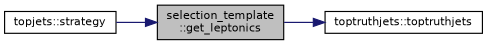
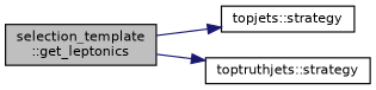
  digraph {
    rankdir=RL
    node [color=black fillcolor=white fontname=Helvetica fontsize=10 shape=record style=filled]
    edge [color=midnightblue dir=back fontname=Helvetica fontsize=10 labelfontname=Helvetica labelfontsize=10 style=solid]
    n1 [fillcolor=grey75 fontcolor=black height=0.2 label="selection_template\l::get_leptonics" width=0.4]
    n2 [height=0.2 label="topjets::strategy" width=0.4]
-   n3 [height=0.2 label="toptruthjets::toptruthjets" width=0.4]
-   n1 -> n2
+   n3 [height=0.2 label="toptruthjets::strategy" width=0.4]
+   n2 -> n1
    n3 -> n1
  }
